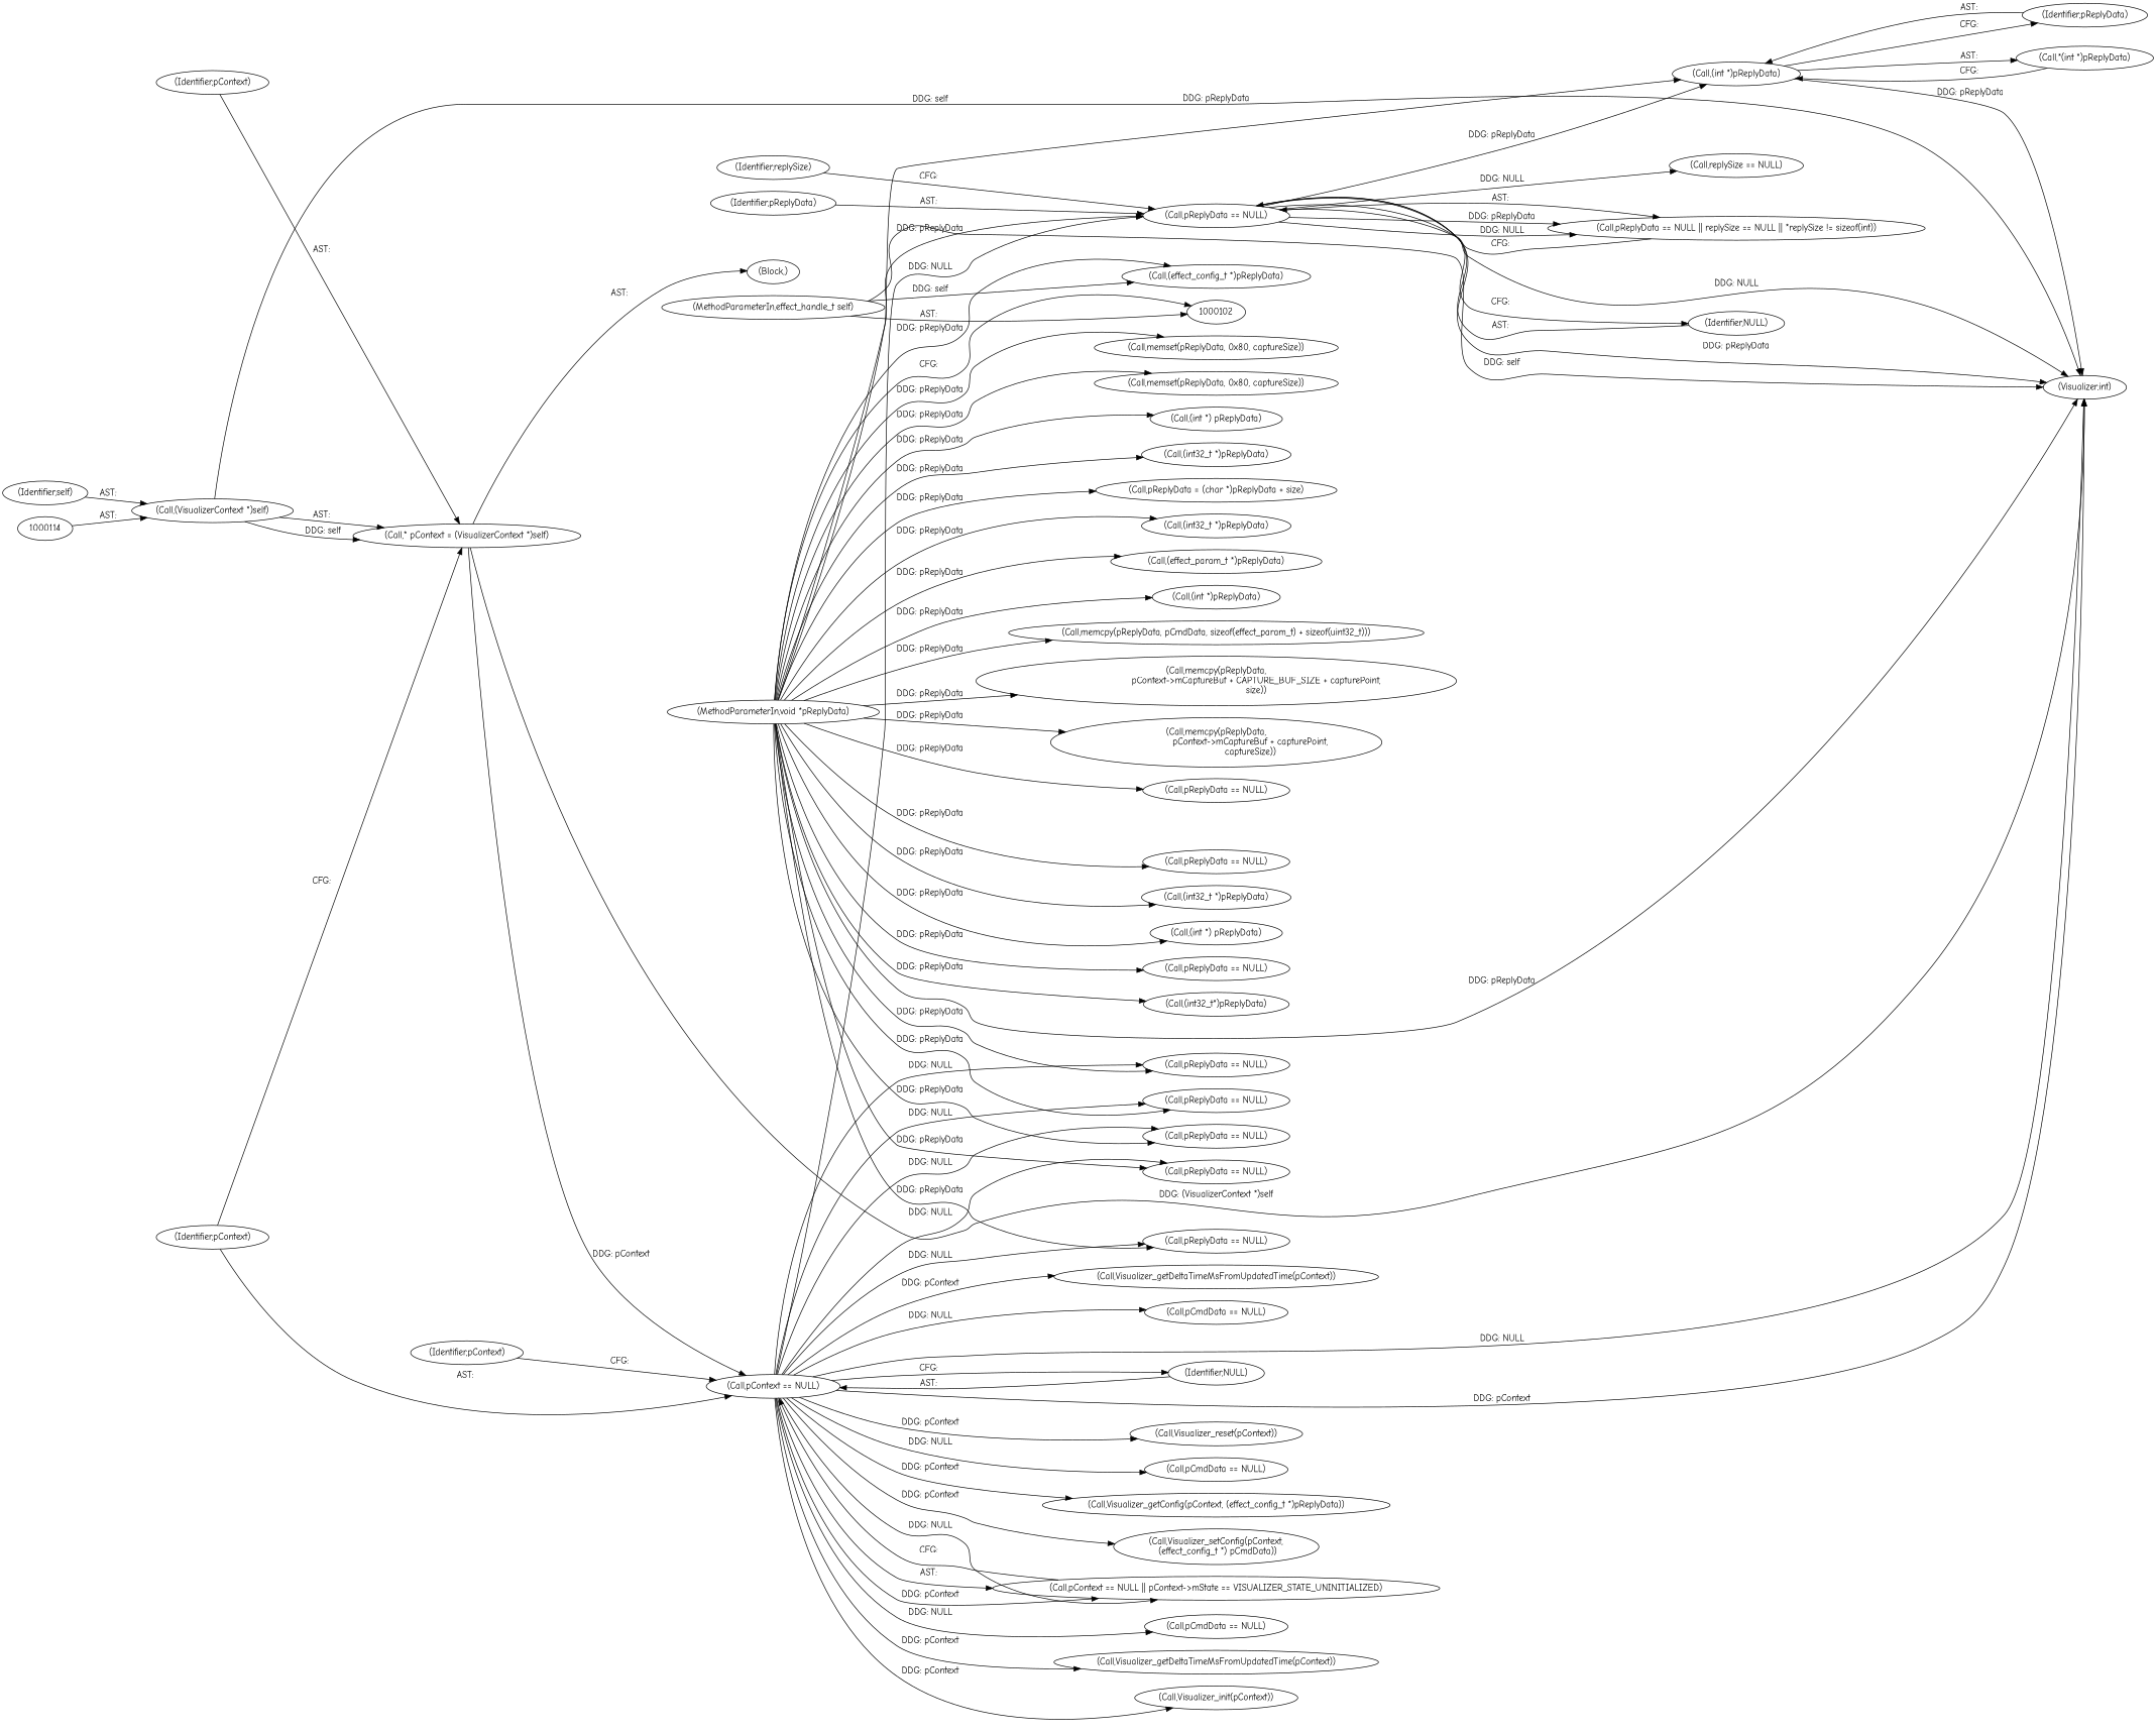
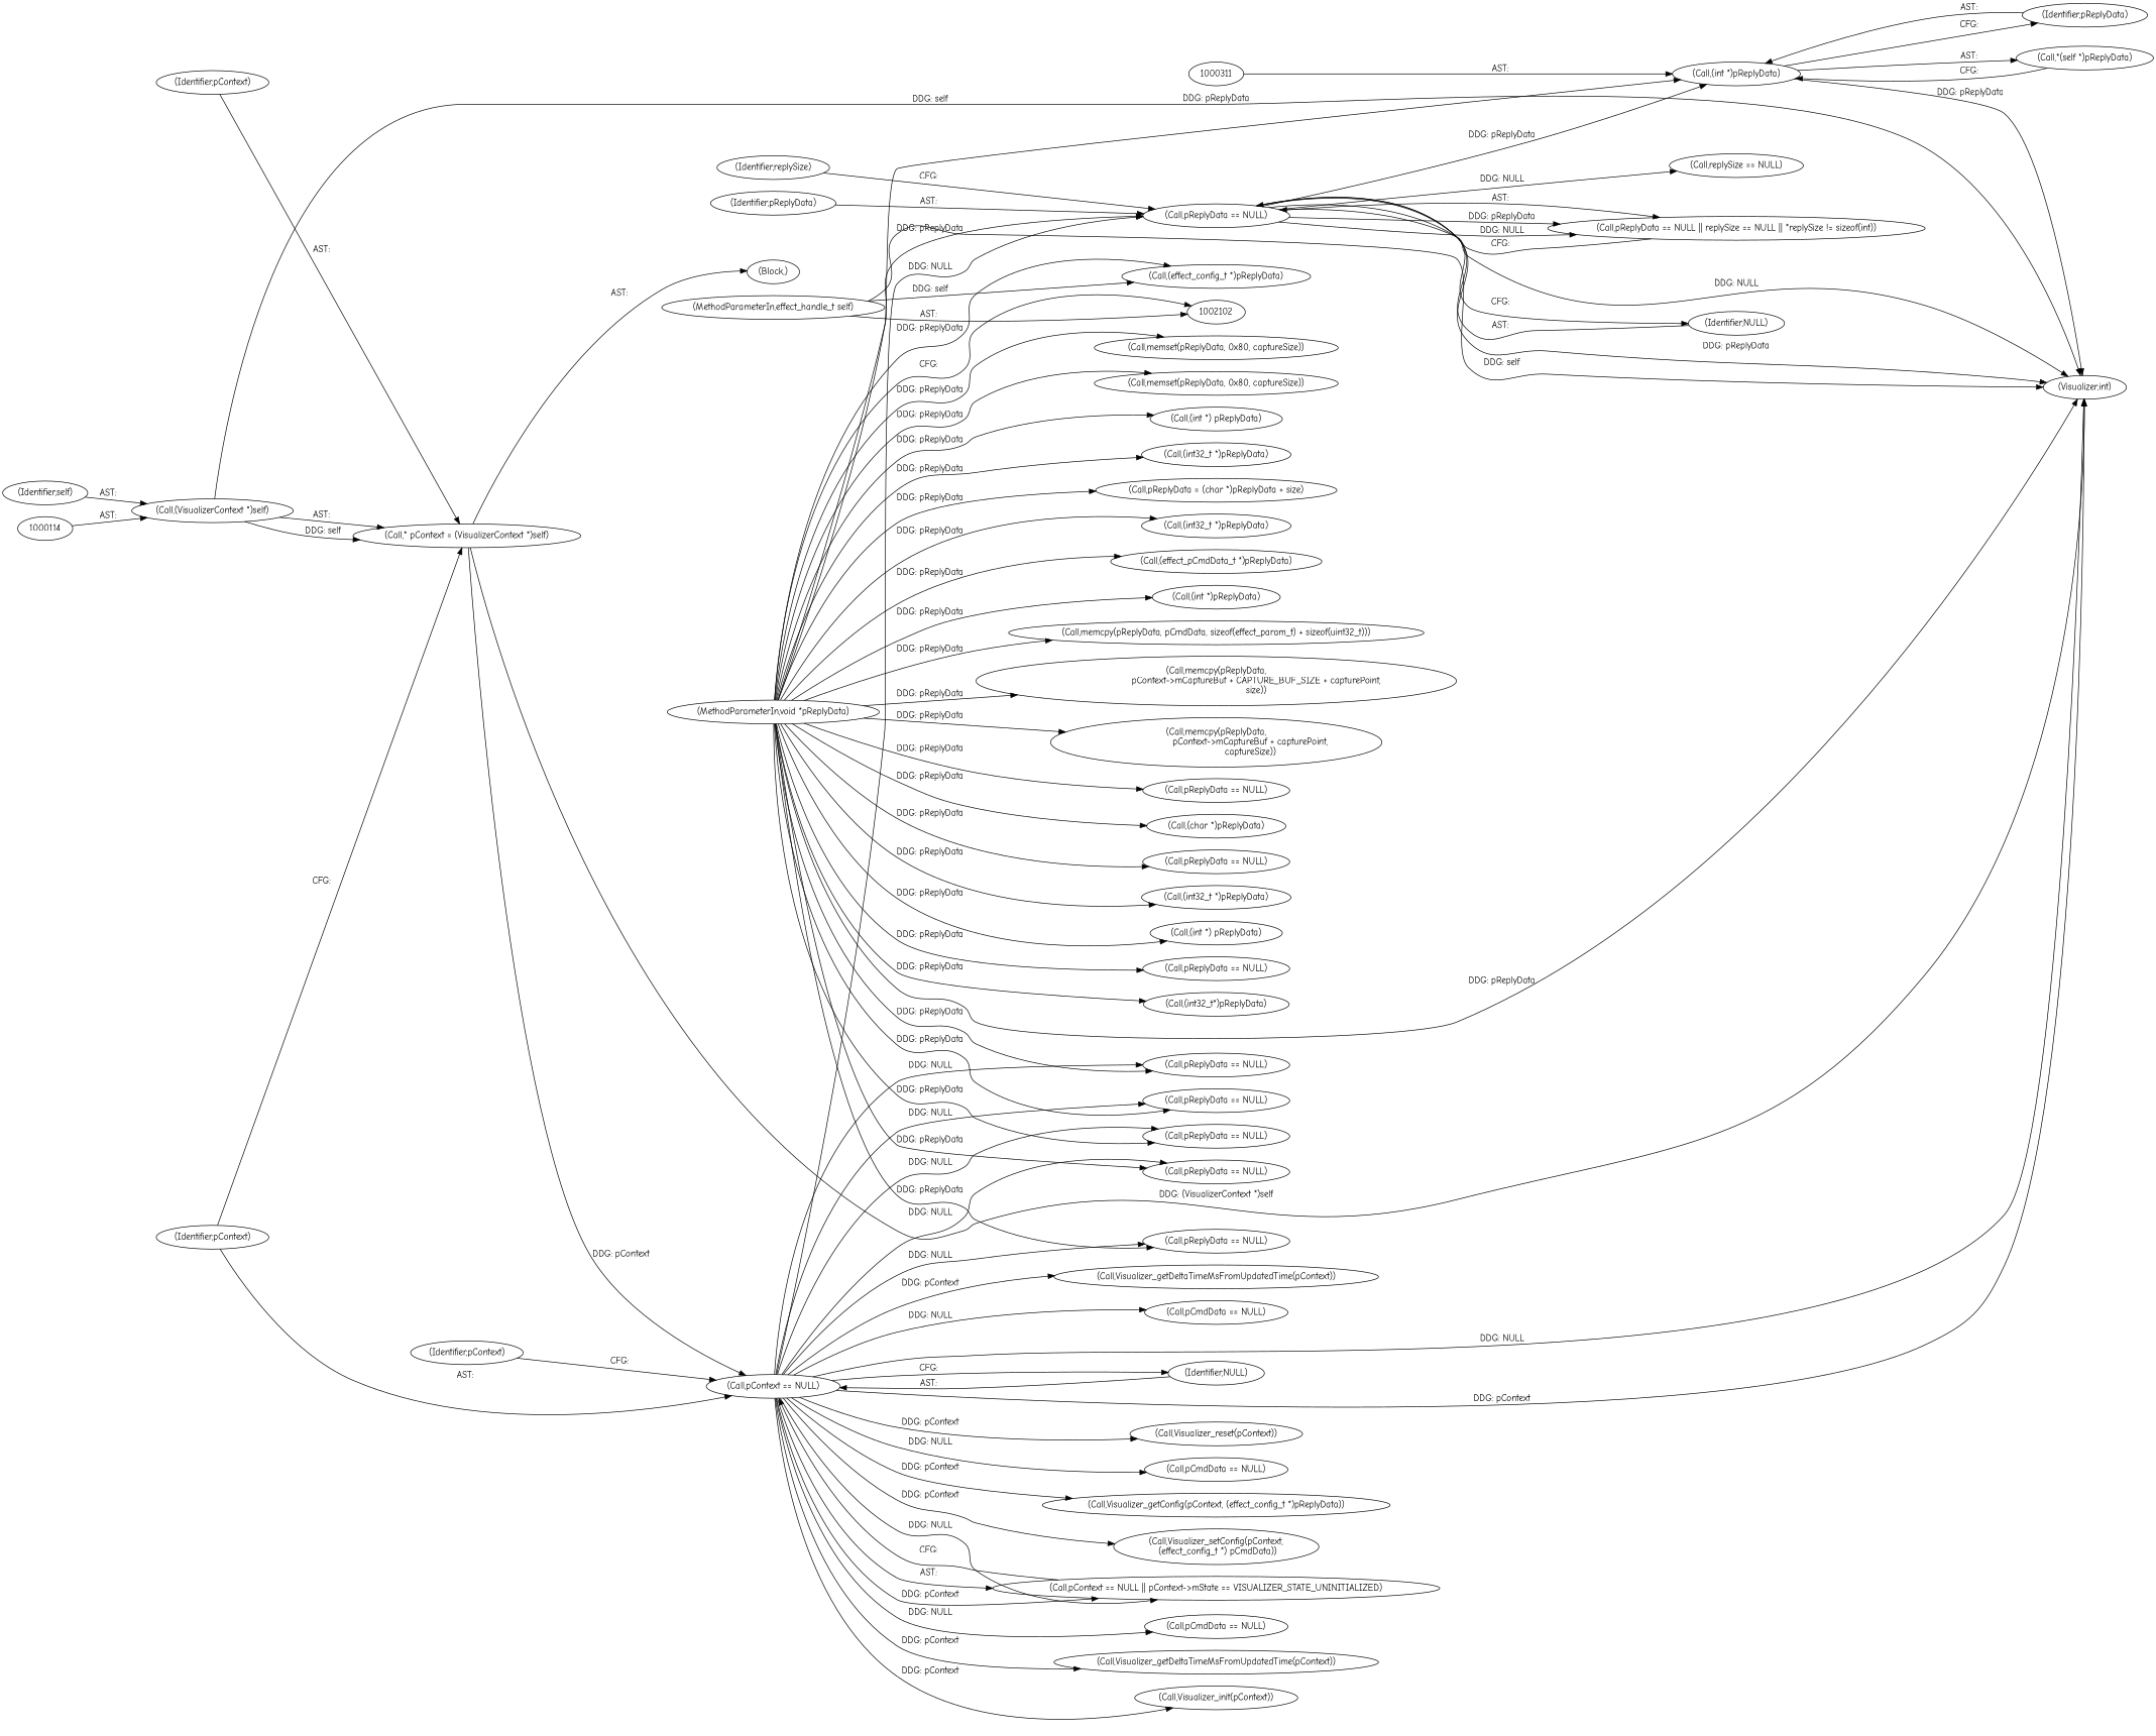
  digraph {
    fontname="Comic Neue"
    rankdir=LR
    node [fontname="Comic Neue"]
    edge [fontname="Comic Neue"]
    n1 [label="(Call,(int *)pReplyData)"]
    n2 [label="(Identifier,pReplyData)"]
    n3 [label="(Visualizer,int)"]
-   n4 [label="(Call,*(int *)pReplyData)"]
+   n4 [label="(Call,*(self *)pReplyData)"]
    n5 [label="(Call,pReplyData == NULL)"]
    n6 [label="(Call,pReplyData == NULL || replySize == NULL || *replySize != sizeof(int))"]
    n7 [label="(Identifier,NULL)"]
    n8 [label="(Call,replySize == NULL)"]
    n9 [label="(MethodParameterIn,void *pReplyData)"]
    n10 [label="(Call,(int32_t *)pReplyData)"]
    n11 [label="(Call,pReplyData = (char *)pReplyData + size)"]
    n12 [label="(Call,(int32_t *)pReplyData)"]
-   n13 [label="(Call,(effect_param_t *)pReplyData)"]
+   n13 [label="(Call,(effect_pCmdData_t *)pReplyData)"]
    n14 [label="(Call,(int *)pReplyData)"]
    n15 [label="(Call,(effect_config_t *)pReplyData)"]
    n16 [label="(Call,pReplyData == NULL)"]
    n17 [label="(Call,memcpy(pReplyData,\n                       pContext->mCaptureBuf + capturePoint,\n                       captureSize))"]
    n18 [label="(Call,pReplyData == NULL)"]
    n19 [label="(Call,pReplyData == NULL)"]
+   n20 [label="(Call,(char *)pReplyData)"]
    n21 [label="(Call,pReplyData == NULL)"]
    n22 [label="(Call,(int32_t *)pReplyData)"]
    n23 [label="(Call,(int *) pReplyData)"]
    n24 [label="(Call,pReplyData == NULL)"]
    n25 [label="(Call,pReplyData == NULL)"]
    n26 [label="(Call,(int32_t*)pReplyData)"]
    n27 [label="(Call,pReplyData == NULL)"]
    n28 [label="(Call,memset(pReplyData, 0x80, captureSize))"]
    n29 [label="(Call,memset(pReplyData, 0x80, captureSize))"]
    n30 [label="(Call,(int *) pReplyData)"]
    n31 [label="(Call,memcpy(pReplyData, pCmdData, sizeof(effect_param_t) + sizeof(uint32_t)))"]
    n32 [label="(Call,memcpy(pReplyData,\n                           pContext->mCaptureBuf + CAPTURE_BUF_SIZE + capturePoint,\n                           size))"]
    n33 [label="(Call,pReplyData == NULL)"]
-   1000102
+   1000102 [label=1002102]
    n35 [label="(Call,pContext == NULL)"]
    n36 [label="(Call,Visualizer_reset(pContext))"]
    n37 [label="(Call,pCmdData == NULL)"]
    n38 [label="(Call,Visualizer_getConfig(pContext, (effect_config_t *)pReplyData))"]
    n39 [label="(Call,Visualizer_setConfig(pContext,\n (effect_config_t *) pCmdData))"]
    n40 [label="(Call,pContext == NULL || pContext->mState == VISUALIZER_STATE_UNINITIALIZED)"]
    n41 [label="(Call,pCmdData == NULL)"]
    n42 [label="(Call,Visualizer_getDeltaTimeMsFromUpdatedTime(pContext))"]
    n43 [label="(Call,Visualizer_init(pContext))"]
    n44 [label="(Call,Visualizer_getDeltaTimeMsFromUpdatedTime(pContext))"]
    n45 [label="(Call,pCmdData == NULL)"]
    n46 [label="(Identifier,NULL)"]
    n47 [label="(Call,* pContext = (VisualizerContext *)self)"]
    n48 [label="(Block,)"]
    n49 [label="(Call,(VisualizerContext *)self)"]
    n50 [label="(Identifier,self)"]
    n51 [label="(MethodParameterIn,effect_handle_t self)"]
    n52 [label="(Identifier,pContext)"]
    n53 [label="(Identifier,pContext)"]
    n54 [label="(Identifier,pReplyData)"]
    n55 [label="(Identifier,pContext)"]
    n56 [label="(Identifier,replySize)"]
+   1000311
    1000114
    n1 -> n2 [label="CFG: "]
    n1 -> n3 [label="DDG: pReplyData"]
    n1 -> n4 [label="AST: "]
    n2 -> n1 [label="AST: "]
    n4 -> n1 [label="CFG: "]
    n5 -> n1 [label="DDG: pReplyData"]
    n5 -> n3 [label="DDG: pReplyData"]
    n5 -> n3 [label="DDG: NULL"]
    n5 -> n6 [label="AST: "]
    n5 -> n6 [label="DDG: pReplyData"]
    n5 -> n6 [label="DDG: NULL"]
    n5 -> n7 [label="CFG: "]
    n5 -> n8 [label="DDG: NULL"]
    n6 -> n5 [label="CFG: "]
    n7 -> n5 [label="AST: "]
    n9 -> n1 [label="DDG: pReplyData"]
    n9 -> n3 [label="DDG: pReplyData"]
    n9 -> n5 [label="DDG: pReplyData"]
    n9 -> n10 [label="DDG: pReplyData"]
    n9 -> n11 [label="DDG: pReplyData"]
    n9 -> n12 [label="DDG: pReplyData"]
    n9 -> n13 [label="DDG: pReplyData"]
    n9 -> n14 [label="DDG: pReplyData"]
    n9 -> n15 [label="DDG: pReplyData"]
    n9 -> n16 [label="DDG: pReplyData"]
    n9 -> n17 [label="DDG: pReplyData"]
    n9 -> n18 [label="DDG: pReplyData"]
    n9 -> n19 [label="DDG: pReplyData"]
+   n9 -> n20 [label="DDG: pReplyData"]
    n9 -> n21 [label="DDG: pReplyData"]
    n9 -> n22 [label="DDG: pReplyData"]
    n9 -> n23 [label="DDG: pReplyData"]
    n9 -> n24 [label="DDG: pReplyData"]
    n9 -> n25 [label="DDG: pReplyData"]
    n9 -> n26 [label="DDG: pReplyData"]
    n9 -> n27 [label="DDG: pReplyData"]
    n9 -> n28 [label="DDG: pReplyData"]
    n9 -> n29 [label="DDG: pReplyData"]
    n9 -> n30 [label="DDG: pReplyData"]
    n9 -> n31 [label="DDG: pReplyData"]
    n9 -> n32 [label="DDG: pReplyData"]
    n9 -> n33 [label="DDG: pReplyData"]
    n9 -> 1000102 [label="CFG: "]
    n35 -> n3 [label="DDG: NULL"]
    n35 -> n3 [label="DDG: pContext"]
    n35 -> n5 [label="DDG: NULL"]
    n35 -> n16 [label="DDG: NULL"]
    n35 -> n19 [label="DDG: NULL"]
    n35 -> n25 [label="DDG: NULL"]
    n35 -> n27 [label="DDG: NULL"]
    n35 -> n33 [label="DDG: NULL"]
    n35 -> n36 [label="DDG: pContext"]
    n35 -> n37 [label="DDG: NULL"]
    n35 -> n38 [label="DDG: pContext"]
    n35 -> n39 [label="DDG: pContext"]
    n35 -> n40 [label="AST: "]
    n35 -> n40 [label="DDG: pContext"]
    n35 -> n40 [label="DDG: NULL"]
    n35 -> n41 [label="DDG: NULL"]
    n35 -> n42 [label="DDG: pContext"]
    n35 -> n43 [label="DDG: pContext"]
    n35 -> n44 [label="DDG: pContext"]
    n35 -> n45 [label="DDG: NULL"]
    n35 -> n46 [label="CFG: "]
    n40 -> n35 [label="CFG: "]
    n46 -> n35 [label="AST: "]
    n47 -> n3 [label="DDG: (VisualizerContext *)self"]
    n47 -> n35 [label="DDG: pContext"]
    n47 -> n48 [label="AST: "]
    n49 -> n3 [label="DDG: self"]
    n49 -> n47 [label="AST: "]
    n49 -> n47 [label="DDG: self"]
    n50 -> n49 [label="AST: "]
    n51 -> n3 [label="DDG: self"]
    n51 -> n15 [label="DDG: self"]
    n51 -> 1000102 [label="AST: "]
    n52 -> n35 [label="AST: "]
    n52 -> n47 [label="CFG: "]
    n53 -> n35 [label="CFG: "]
    n54 -> n5 [label="AST: "]
    n55 -> n47 [label="AST: "]
    n56 -> n5 [label="CFG: "]
+   1000311 -> n1 [label="AST: "]
    1000114 -> n49 [label="AST: "]
  }
